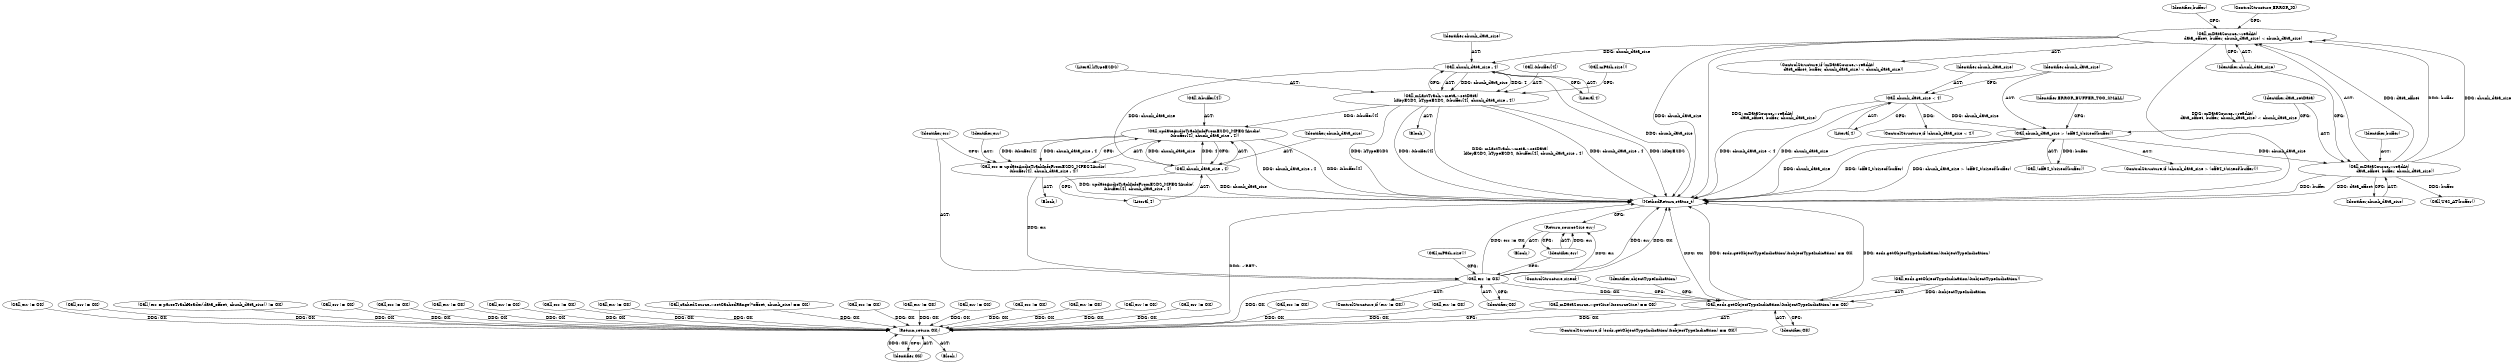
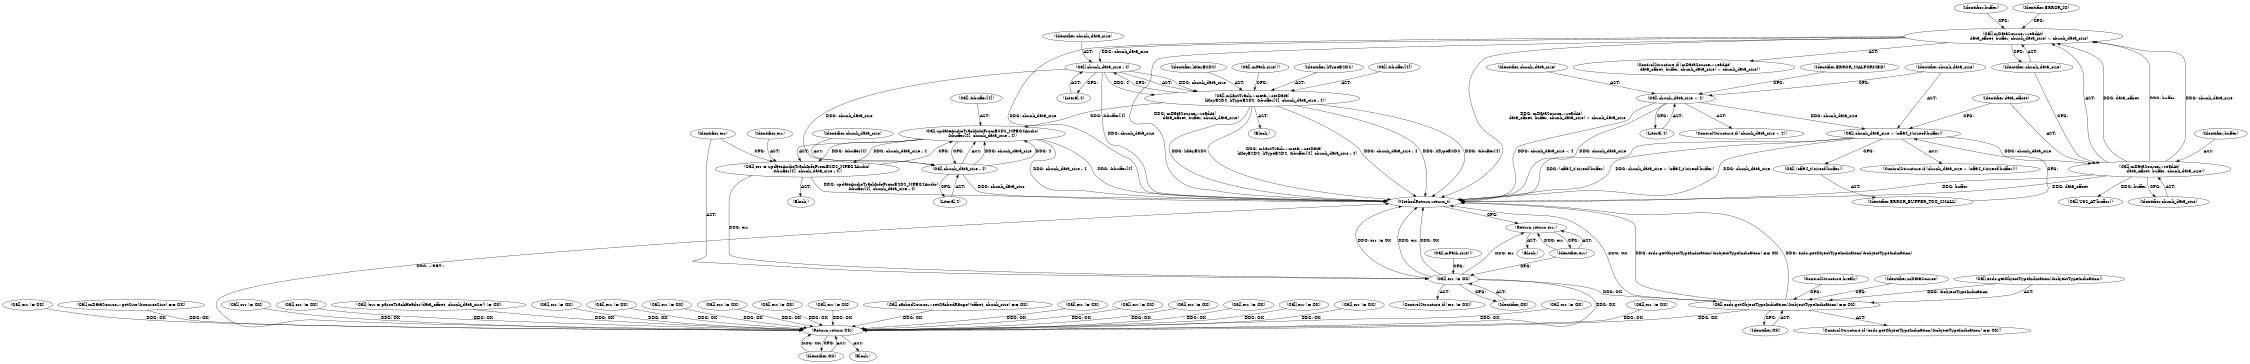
  digraph {
    n1 [label="(Call,mDataSource->readAt(\n                        data_offset, buffer, chunk_data_size) < chunk_data_size)"]
    n2 [label="(Call,chunk_data_size - 4)"]
    n3 [label="(Identifier,chunk_data_size)"]
    n4 [label="(ControlStructure,if (mDataSource->readAt(\n                        data_offset, buffer, chunk_data_size) < chunk_data_size))"]
-   n5 [label="(MethodReturn,status_t)"]
+   n5 [label="(MethodReturn,return_t)"]
    n6 [label="(Call,mLastTrack->meta->setData(\n                    kKeyESDS, kTypeESDS, &buffer[4], chunk_data_size - 4))"]
    n7 [label="(Call,chunk_data_size - 4)"]
    n8 [label="(Literal,4)"]
    n9 [label="(Call,mDataSource->readAt(\n                        data_offset, buffer, chunk_data_size))"]
-   n10 [label="(Return,sourceSize err;)"]
+   n10 [label="(Return,return err;)"]
    n11 [label="(Call,U32_AT(buffer))"]
    n12 [label="(Identifier,chunk_data_size)"]
    n13 [label="(Call,chunk_data_size > (off64_t)sizeof(buffer))"]
    n14 [label="(Call,(off94_t)sizeof(buffer))"]
    n15 [label="(ControlStructure,if (chunk_data_size > (off64_t)sizeof(buffer)))"]
    n16 [label="(Call,chunk_data_size < 4)"]
    n17 [label="(Literal,4)"]
    n18 [label="(ControlStructure,if (chunk_data_size < 4))"]
    n19 [label="(Call,updateAudioTrackInfoFromESDS_MPEG4Audio(\n &buffer[4], chunk_data_size - 4))"]
    n20 [label="(Block,)"]
    n21 [label="(Literal,4)"]
    n22 [label="(Call,err = updateAudioTrackInfoFromESDS_MPEG4Audio(\n &buffer[4], chunk_data_size - 4))"]
    n23 [label="(Call,err != OK)"]
    n24 [label="(Block,)"]
    n25 [label="(Call,esds.getObjectTypeIndication(&objectTypeIndication) == OK)"]
    n26 [label="(Return,return OK;)"]
    n27 [label="(ControlStructure,if (err != OK))"]
    n28 [label="(Identifier,OK)"]
    n29 [label="(Block,)"]
    n30 [label="(Identifier,err)"]
    n31 [label="(ControlStructure,if (esds.getObjectTypeIndication(&objectTypeIndication) == OK))"]
    n32 [label="(Identifier,OK)"]
    n33 [label="(Identifier,OK)"]
    n34 [label="(Block,)"]
    n35 [label="(Call,err != OK)"]
    n36 [label="(Identifier,chunk_data_size)"]
    n37 [label="(Call,mPath.size())"]
    n38 [label="(Call,esds.getObjectTypeIndication(&objectTypeIndication))"]
    n39 [label="(Call,err != OK)"]
    n40 [label="(Call,err != OK)"]
    n41 [label="(Call,err != OK)"]
-   n42 [label="(Identifier,data_setData)"]
+   n42 [label="(Identifier,data_offset)"]
    n43 [label="(Call,err != OK)"]
    n44 [label="(Identifier,chunk_data_size)"]
-   n46 [label="(Literal,kTypeESDS)"]
+   n45 [label="(Identifier,ERROR_MALFORMED)"]
+   n46 [label="(Identifier,kTypeESDS)"]
    n47 [label="(Call,mDataSource->getSize(&sourceSize) == OK)"]
-   n48 [label="(ControlStructure,sizeof;)"]
+   n48 [label="(ControlStructure,break;)"]
    n49 [label="(Call,err != OK)"]
    n50 [label="(Identifier,chunk_data_size)"]
    n51 [label="(Call,mPath.size())"]
    n52 [label="(Identifier,chunk_data_size)"]
    n53 [label="(Call,err != OK)"]
    n54 [label="(Call,(err = parseTrackHeader(data_offset, chunk_data_size)) != OK)"]
    n55 [label="(Identifier,err)"]
-   n56 [label="(Identifier,objectTypeIndication)"]
+   n56 [label="(Identifier,mDataSource)"]
    n57 [label="(Call,err != OK)"]
    n58 [label="(Call,err != OK)"]
    n59 [label="(Call,&buffer[4])"]
    n60 [label="(Identifier,buffer)"]
    n61 [label="(Call,err != OK)"]
    n62 [label="(Call,err != OK)"]
    n63 [label="(Call,err != OK)"]
    n64 [label="(Identifier,buffer)"]
+   n65 [label="(Identifier,kKeyESDS)"]
    n66 [label="(Identifier,err)"]
    n67 [label="(Call,err != OK)"]
    n68 [label="(Call,cachedSource->setCachedRange(*offset, chunk_size) == OK)"]
    n69 [label="(Call,err != OK)"]
    n70 [label="(Call,err != OK)"]
    n71 [label="(Call,&buffer[4])"]
    n72 [label="(Call,err != OK)"]
    n73 [label="(Identifier,ERROR_BUFFER_TOO_SMALL)"]
    n74 [label="(Call,err != OK)"]
-   n75 [label="(ControlStructure,ERROR_IO)"]
+   n75 [label="(Identifier,ERROR_IO)"]
    n1 -> n2 [label="DDG: chunk_data_size"]
    n1 -> n3 [label="CFG: "]
    n1 -> n4 [label="AST: "]
    n1 -> n5 [label="DDG: mDataSource->readAt(\n                        data_offset, buffer, chunk_data_size) < chunk_data_size"]
    n1 -> n5 [label="DDG: mDataSource->readAt(\n                        data_offset, buffer, chunk_data_size)"]
    n1 -> n5 [label="DDG: chunk_data_size"]
    n2 -> n5 [label="DDG: chunk_data_size"]
    n2 -> n6 [label="AST: "]
    n2 -> n6 [label="DDG: chunk_data_size"]
    n2 -> n6 [label="DDG: 4"]
    n2 -> n7 [label="DDG: chunk_data_size"]
    n2 -> n8 [label="CFG: "]
    n3 -> n1 [label="AST: "]
    n3 -> n9 [label="CFG: "]
    n5 -> n10 [label="CFG: "]
    n6 -> n2 [label="CFG: "]
    n6 -> n5 [label="DDG: mLastTrack->meta->setData(\n                    kKeyESDS, kTypeESDS, &buffer[4], chunk_data_size - 4)"]
    n6 -> n5 [label="DDG: chunk_data_size - 4"]
    n6 -> n5 [label="DDG: kTypeESDS"]
    n6 -> n5 [label="DDG: &buffer[4]"]
    n6 -> n5 [label="DDG: kKeyESDS"]
    n6 -> n19 [label="DDG: &buffer[4]"]
    n6 -> n20 [label="AST: "]
    n7 -> n5 [label="DDG: chunk_data_size"]
    n7 -> n19 [label="AST: "]
    n7 -> n19 [label="DDG: chunk_data_size"]
    n7 -> n19 [label="DDG: 4"]
    n7 -> n21 [label="CFG: "]
    n8 -> n2 [label="AST: "]
    n9 -> n1 [label="AST: "]
    n9 -> n1 [label="DDG: data_offset"]
    n9 -> n1 [label="DDG: buffer"]
    n9 -> n1 [label="DDG: chunk_data_size"]
    n9 -> n5 [label="DDG: buffer"]
    n9 -> n5 [label="DDG: data_offset"]
    n9 -> n11 [label="DDG: buffer"]
    n9 -> n12 [label="CFG: "]
    n10 -> n29 [label="AST: "]
    n10 -> n30 [label="CFG: "]
    n12 -> n9 [label="AST: "]
    n13 -> n5 [label="DDG: (off64_t)sizeof(buffer)"]
    n13 -> n5 [label="DDG: chunk_data_size > (off64_t)sizeof(buffer)"]
    n13 -> n5 [label="DDG: chunk_data_size"]
    n13 -> n9 [label="DDG: chunk_data_size"]
-   n13 -> n14 [label="DDG: buffer"]
+   n13 -> n14 [label="CFG: "]
    n13 -> n15 [label="AST: "]
-   n14 -> n13 [label="AST: "]
+   n14 -> n73 [label="AST: "]
    n16 -> n5 [label="DDG: chunk_data_size < 4"]
    n16 -> n5 [label="DDG: chunk_data_size"]
    n16 -> n13 [label="DDG: chunk_data_size"]
    n16 -> n17 [label="CFG: "]
-   n16 -> n18 [label="DDG: "]
+   n16 -> n18 [label="AST: "]
    n17 -> n16 [label="AST: "]
    n19 -> n5 [label="DDG: chunk_data_size - 4"]
    n19 -> n5 [label="DDG: &buffer[4]"]
    n19 -> n7 [label="CFG: "]
    n19 -> n22 [label="AST: "]
    n19 -> n22 [label="DDG: &buffer[4]"]
    n19 -> n22 [label="DDG: chunk_data_size - 4"]
    n21 -> n7 [label="AST: "]
    n22 -> n5 [label="DDG: updateAudioTrackInfoFromESDS_MPEG4Audio(\n &buffer[4], chunk_data_size - 4)"]
    n22 -> n19 [label="CFG: "]
    n22 -> n23 [label="DDG: err"]
    n22 -> n24 [label="AST: "]
    n23 -> n5 [label="DDG: err != OK"]
    n23 -> n5 [label="DDG: err"]
    n23 -> n5 [label="DDG: OK"]
    n23 -> n10 [label="DDG: err"]
    n23 -> n25 [label="DDG: OK"]
    n23 -> n26 [label="DDG: OK"]
    n23 -> n27 [label="AST: "]
    n23 -> n28 [label="CFG: "]
    n25 -> n5 [label="DDG: OK"]
    n25 -> n5 [label="DDG: esds.getObjectTypeIndication(&objectTypeIndication) == OK"]
    n25 -> n5 [label="DDG: esds.getObjectTypeIndication(&objectTypeIndication)"]
    n25 -> n26 [label="DDG: OK"]
    n25 -> n31 [label="AST: "]
    n25 -> n32 [label="CFG: "]
    n26 -> n5 [label="DDG: <RET>"]
    n26 -> n33 [label="CFG: "]
    n26 -> n34 [label="AST: "]
    n28 -> n23 [label="AST: "]
    n30 -> n10 [label="AST: "]
    n30 -> n10 [label="DDG: err"]
    n30 -> n23 [label="CFG: "]
    n32 -> n25 [label="AST: "]
    n33 -> n26 [label="AST: "]
    n33 -> n26 [label="DDG: OK"]
    n35 -> n26 [label="DDG: OK"]
    n36 -> n13 [label="AST: "]
    n36 -> n16 [label="CFG: "]
    n37 -> n6 [label="CFG: "]
    n38 -> n25 [label="AST: "]
    n38 -> n25 [label="DDG: &objectTypeIndication"]
    n39 -> n26 [label="DDG: OK"]
    n40 -> n26 [label="DDG: OK"]
    n41 -> n26 [label="DDG: OK"]
    n42 -> n9 [label="AST: "]
    n42 -> n13 [label="CFG: "]
    n43 -> n26 [label="DDG: OK"]
    n44 -> n7 [label="AST: "]
+   n45 -> n16 [label="CFG: "]
    n46 -> n6 [label="AST: "]
-   n47 -> n26 [label="CFG: "]
+   n47 -> n26 [label="DDG: OK"]
    n48 -> n25 [label="CFG: "]
    n49 -> n26 [label="DDG: OK"]
    n50 -> n16 [label="AST: "]
    n51 -> n23 [label="CFG: "]
    n52 -> n2 [label="AST: "]
    n53 -> n26 [label="DDG: OK"]
    n54 -> n26 [label="DDG: OK"]
    n55 -> n22 [label="CFG: "]
    n55 -> n23 [label="AST: "]
    n56 -> n25 [label="CFG: "]
    n57 -> n26 [label="DDG: OK"]
    n58 -> n26 [label="DDG: OK"]
    n59 -> n6 [label="AST: "]
    n60 -> n9 [label="AST: "]
    n61 -> n26 [label="DDG: OK"]
    n62 -> n26 [label="DDG: OK"]
    n63 -> n26 [label="DDG: OK"]
    n64 -> n1 [label="CFG: "]
+   n65 -> n6 [label="AST: "]
    n66 -> n22 [label="AST: "]
    n67 -> n26 [label="DDG: OK"]
    n68 -> n26 [label="DDG: OK"]
    n69 -> n26 [label="DDG: OK"]
    n70 -> n26 [label="DDG: OK"]
    n71 -> n19 [label="AST: "]
    n72 -> n26 [label="DDG: OK"]
    n73 -> n13 [label="CFG: "]
    n74 -> n26 [label="DDG: OK"]
    n75 -> n1 [label="CFG: "]
  }
